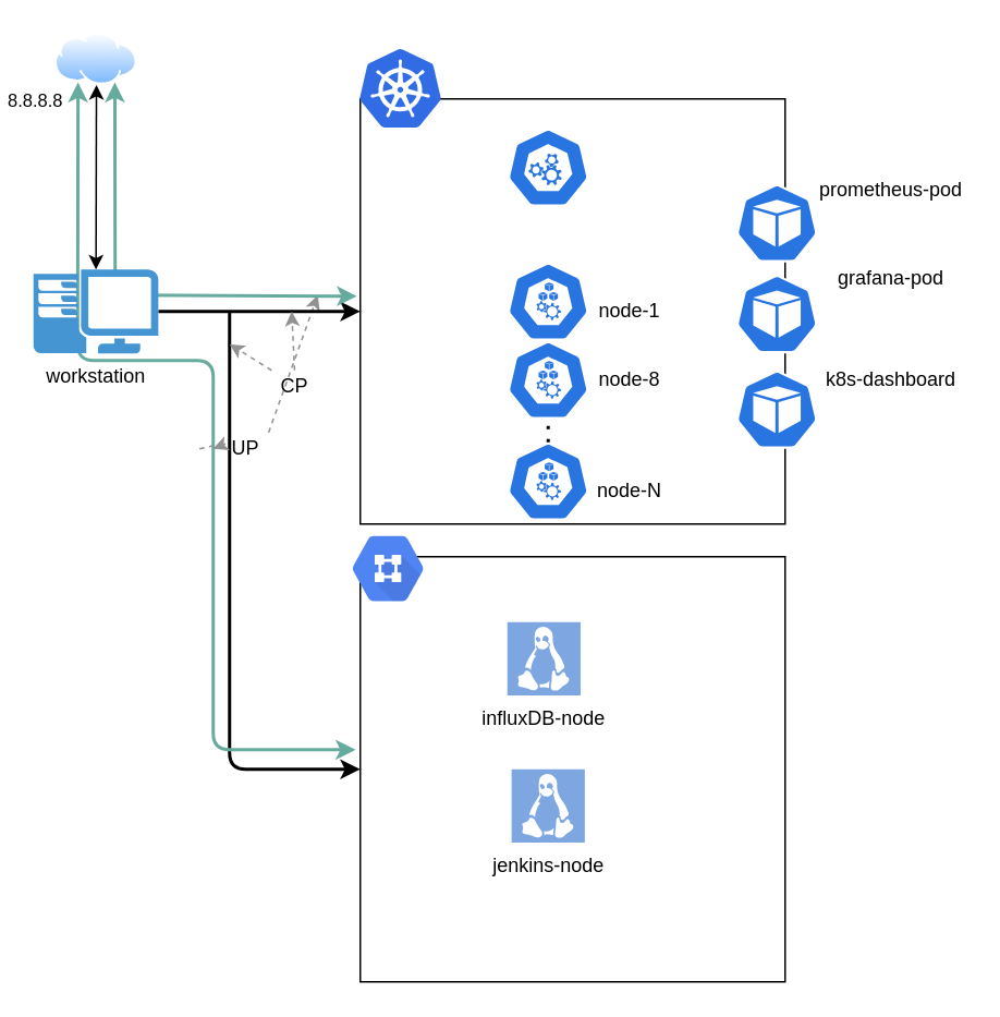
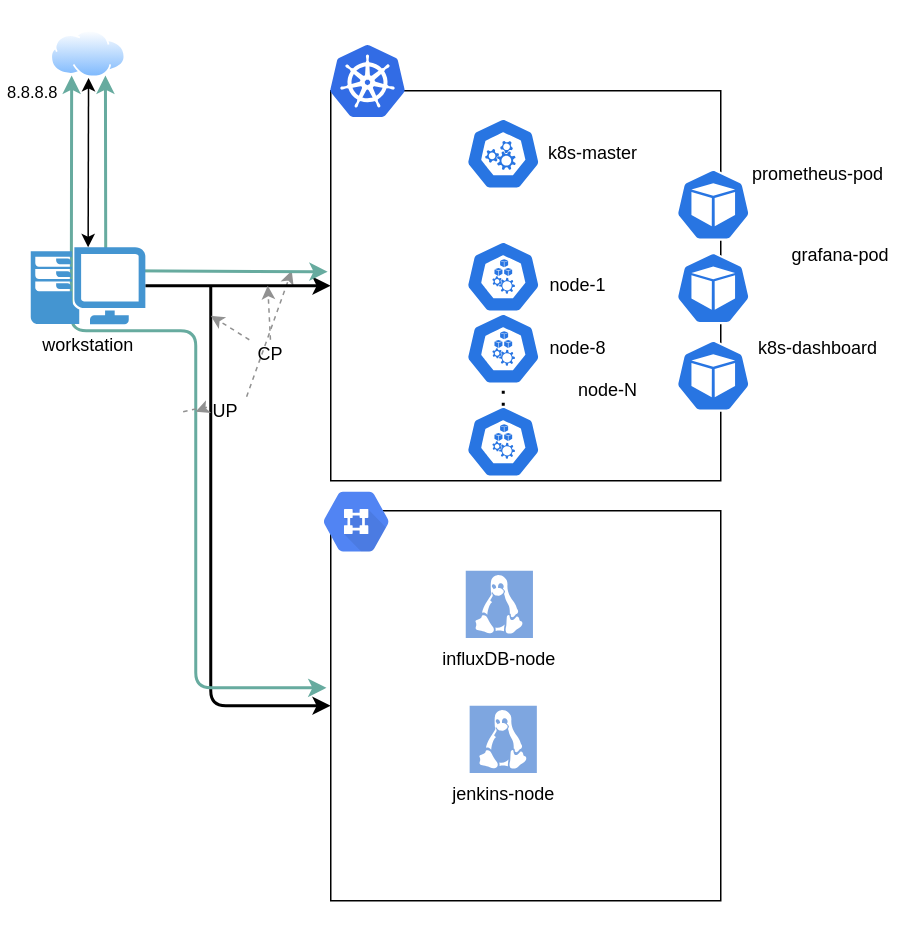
  <mxCell id="0" />
  <mxCell id="1" parent="0" />
  <mxCell id="2" value="" style="endArrow=classic;html=1;strokeWidth=1;dashed=1;jumpSize=3;strokeColor=#919191;exitX=0.75;exitY=0;exitDx=0;exitDy=0;" edge="1" parent="1" source="32"><mxGeometry width="50" height="50" relative="1" as="geometry"><mxPoint x="80" y="284" as="sourcePoint" /><mxPoint x="194" y="180" as="targetPoint" /></mxGeometry></mxCell>
  <mxCell id="3" value="" style="whiteSpace=wrap;html=1;aspect=fixed;" vertex="1" parent="1"><mxGeometry x="220" y="340" width="260" height="260" as="geometry" /></mxCell>
  <mxCell id="4" value="" style="whiteSpace=wrap;html=1;aspect=fixed;" vertex="1" parent="1"><mxGeometry x="220" y="60" width="260" height="260" as="geometry" /></mxCell>
  <mxCell id="5" value="" style="html=1;dashed=0;whitespace=wrap;fillColor=#2875E2;strokeColor=#ffffff;points=[[0.005,0.63,0],[0.1,0.2,0],[0.9,0.2,0],[0.5,0,0],[0.995,0.63,0],[0.72,0.99,0],[0.5,1,0],[0.28,0.99,0]];shape=mxgraph.kubernetes.icon;prIcon=master" vertex="1" parent="1"><mxGeometry x="310" y="78" width="50" height="48" as="geometry" /></mxCell>
  <mxCell id="6" value="" style="html=1;dashed=0;whitespace=wrap;fillColor=#2875E2;strokeColor=#ffffff;points=[[0.005,0.63,0],[0.1,0.2,0],[0.9,0.2,0],[0.5,0,0],[0.995,0.63,0],[0.72,0.99,0],[0.5,1,0],[0.28,0.99,0]];shape=mxgraph.kubernetes.icon;prIcon=node" vertex="1" parent="1"><mxGeometry x="310" y="160" width="50" height="48" as="geometry" /></mxCell>
  <mxCell id="7" value="" style="html=1;dashed=0;whitespace=wrap;fillColor=#2875E2;strokeColor=#ffffff;points=[[0.005,0.63,0],[0.1,0.2,0],[0.9,0.2,0],[0.5,0,0],[0.995,0.63,0],[0.72,0.99,0],[0.5,1,0],[0.28,0.99,0]];shape=mxgraph.kubernetes.icon;prIcon=node" vertex="1" parent="1"><mxGeometry x="310" y="270" width="50" height="48" as="geometry" /></mxCell>
  <mxCell id="8" value="" style="aspect=fixed;html=1;points=[];align=center;image;fontSize=12;image=img/lib/mscae/Kubernetes.svg;" vertex="1" parent="1"><mxGeometry x="220" y="30" width="50" height="48" as="geometry" /></mxCell>
  <mxCell id="9" value="" style="html=1;dashed=0;whitespace=wrap;fillColor=#2875E2;strokeColor=#ffffff;points=[[0.005,0.63,0],[0.1,0.2,0],[0.9,0.2,0],[0.5,0,0],[0.995,0.63,0],[0.72,0.99,0],[0.5,1,0],[0.28,0.99,0]];shape=mxgraph.kubernetes.icon;prIcon=node" vertex="1" parent="1"><mxGeometry x="310" y="208" width="50" height="48" as="geometry" /></mxCell>
  <mxCell id="10" value="" style="endArrow=none;dashed=1;html=1;dashPattern=1 3;strokeWidth=2;entryX=0.5;entryY=1;entryDx=0;entryDy=0;entryPerimeter=0;exitX=0.5;exitY=0;exitDx=0;exitDy=0;exitPerimeter=0;" edge="1" parent="1" source="7" target="9"><mxGeometry width="50" height="50" relative="1" as="geometry"><mxPoint x="240" y="340" as="sourcePoint" /><mxPoint x="290" y="290" as="targetPoint" /></mxGeometry></mxCell>
+ <mxCell id="11" value="k8s-master" style="text;html=1;strokeColor=none;fillColor=none;align=center;verticalAlign=middle;whiteSpace=wrap;rounded=0;" vertex="1" parent="1"><mxGeometry x="360" y="92" width="70" height="20" as="geometry" /></mxCell>
  <mxCell id="12" value="node-1" style="text;html=1;strokeColor=none;fillColor=none;align=center;verticalAlign=middle;whiteSpace=wrap;rounded=0;" vertex="1" parent="1"><mxGeometry x="360" y="180" width="50" height="20" as="geometry" /></mxCell>
  <mxCell id="13" value="node-8" style="text;html=1;strokeColor=none;fillColor=none;align=center;verticalAlign=middle;whiteSpace=wrap;rounded=0;" vertex="1" parent="1"><mxGeometry x="360" y="222" width="50" height="20" as="geometry" /></mxCell>
- <mxCell id="14" value="node-N" style="text;html=1;strokeColor=none;fillColor=none;align=center;verticalAlign=middle;whiteSpace=wrap;rounded=0;" vertex="1" parent="1"><mxGeometry x="360" y="290" width="50" height="20" as="geometry" /></mxCell>
+ <mxCell id="14" value="node-N" style="text;html=1;strokeColor=none;fillColor=none;align=center;verticalAlign=middle;whiteSpace=wrap;rounded=0;" vertex="1" parent="1"><mxGeometry x="380" y="250" width="50" height="20" as="geometry" /></mxCell>
  <mxCell id="15" value="" style="endArrow=classic;html=1;entryX=0;entryY=0.5;entryDx=0;entryDy=0;strokeWidth=2;" edge="1" parent="1" source="31" target="4"><mxGeometry width="50" height="50" relative="1" as="geometry"><mxPoint x="80" y="300" as="sourcePoint" /><mxPoint x="190" y="130" as="targetPoint" /></mxGeometry></mxCell>
  <mxCell id="16" value="influxDB-node" style="shadow=0;dashed=0;html=1;strokeColor=none;labelPosition=center;verticalLabelPosition=bottom;verticalAlign=top;align=center;outlineConnect=0;shape=mxgraph.veeam.linux;fillColor=#7EA6E0;" vertex="1" parent="1"><mxGeometry x="310" y="380" width="44.8" height="44.8" as="geometry" /></mxCell>
  <mxCell id="17" value="jenkins-node" style="shadow=0;dashed=0;html=1;strokeColor=none;labelPosition=center;verticalLabelPosition=bottom;verticalAlign=top;align=center;outlineConnect=0;shape=mxgraph.veeam.linux;fillColor=#7EA6E0;" vertex="1" parent="1"><mxGeometry x="312.6" y="470" width="44.8" height="44.8" as="geometry" /></mxCell>
  <mxCell id="18" value="" style="html=1;dashed=0;whitespace=wrap;fillColor=#2875E2;strokeColor=#ffffff;points=[[0.005,0.63,0],[0.1,0.2,0],[0.9,0.2,0],[0.5,0,0],[0.995,0.63,0],[0.72,0.99,0],[0.5,1,0],[0.28,0.99,0]];shape=mxgraph.kubernetes.icon;prIcon=pod" vertex="1" parent="1"><mxGeometry x="450" y="112" width="50" height="48" as="geometry" /></mxCell>
  <mxCell id="19" value="" style="html=1;dashed=0;whitespace=wrap;fillColor=#2875E2;strokeColor=#ffffff;points=[[0.005,0.63,0],[0.1,0.2,0],[0.9,0.2,0],[0.5,0,0],[0.995,0.63,0],[0.72,0.99,0],[0.5,1,0],[0.28,0.99,0]];shape=mxgraph.kubernetes.icon;prIcon=pod" vertex="1" parent="1"><mxGeometry x="450" y="167.6" width="50" height="48" as="geometry" /></mxCell>
  <mxCell id="20" value="" style="html=1;dashed=0;whitespace=wrap;fillColor=#2875E2;strokeColor=#ffffff;points=[[0.005,0.63,0],[0.1,0.2,0],[0.9,0.2,0],[0.5,0,0],[0.995,0.63,0],[0.72,0.99,0],[0.5,1,0],[0.28,0.99,0]];shape=mxgraph.kubernetes.icon;prIcon=pod" vertex="1" parent="1"><mxGeometry x="450" y="226" width="50" height="48" as="geometry" /></mxCell>
  <mxCell id="21" value="prometheus-pod" style="text;html=1;strokeColor=none;fillColor=none;align=center;verticalAlign=middle;whiteSpace=wrap;rounded=0;" vertex="1" parent="1"><mxGeometry x="500" y="106" width="90" height="20" as="geometry" /></mxCell>
- <mxCell id="22" value="grafana-pod" style="text;html=1;strokeColor=none;fillColor=none;align=center;verticalAlign=middle;whiteSpace=wrap;rounded=0;" vertex="1" parent="1"><mxGeometry x="500" y="160" width="90" height="20" as="geometry" /></mxCell>
+ <mxCell id="22" value="grafana-pod" style="text;html=1;strokeColor=none;fillColor=none;align=center;verticalAlign=middle;whiteSpace=wrap;rounded=0;" vertex="1" parent="1"><mxGeometry x="515" y="160" width="90" height="20" as="geometry" /></mxCell>
  <mxCell id="23" value="k8s-dashboard" style="text;html=1;strokeColor=none;fillColor=none;align=center;verticalAlign=middle;whiteSpace=wrap;rounded=0;" vertex="1" parent="1"><mxGeometry x="500" y="222" width="90" height="20" as="geometry" /></mxCell>
  <mxCell id="24" value="" style="endArrow=classic;html=1;entryX=0;entryY=0.5;entryDx=0;entryDy=0;strokeWidth=2;" edge="1" parent="1" target="3"><mxGeometry width="50" height="50" relative="1" as="geometry"><mxPoint x="140" y="190" as="sourcePoint" /><mxPoint x="140" y="400" as="targetPoint" /><Array as="points"><mxPoint x="140" y="470" /></Array></mxGeometry></mxCell>
  <mxCell id="25" value="" style="aspect=fixed;perimeter=ellipsePerimeter;html=1;align=center;shadow=0;dashed=0;spacingTop=3;image;image=img/lib/active_directory/internet_cloud.svg;fillColor=#7EA6E0;" vertex="1" parent="1"><mxGeometry x="33.53" y="20" width="50" height="31.5" as="geometry" /></mxCell>
  <mxCell id="26" value="" style="html=1;fillColor=#5184F3;strokeColor=none;verticalAlign=top;labelPosition=center;verticalLabelPosition=bottom;align=center;spacingTop=-6;fontSize=11;fontStyle=1;fontColor=#999999;shape=mxgraph.gcp2.hexIcon;prIcon=virtual_private_cloud" vertex="1" parent="1"><mxGeometry x="204" y="318" width="66" height="58.5" as="geometry" /></mxCell>
  <mxCell id="27" value="" style="endArrow=classic;startArrow=classic;html=1;entryX=0.5;entryY=1;entryDx=0;entryDy=0;" edge="1" parent="1" source="31" target="25"><mxGeometry width="50" height="50" relative="1" as="geometry"><mxPoint x="20" y="320" as="sourcePoint" /><mxPoint x="70" y="270" as="targetPoint" /></mxGeometry></mxCell>
  <mxCell id="28" value="" style="endArrow=classic;startArrow=classic;html=1;exitX=0.75;exitY=1;exitDx=0;exitDy=0;entryX=-0.008;entryY=0.464;entryDx=0;entryDy=0;entryPerimeter=0;strokeColor=#67AB9F;strokeWidth=2;" edge="1" parent="1" source="25" target="4"><mxGeometry width="50" height="50" relative="1" as="geometry"><mxPoint x="0" y="360" as="sourcePoint" /><mxPoint x="50" y="310" as="targetPoint" /><Array as="points"><mxPoint x="70" y="180" /></Array></mxGeometry></mxCell>
  <mxCell id="29" value="" style="endArrow=classic;startArrow=classic;html=1;exitX=0.25;exitY=1;exitDx=0;exitDy=0;entryX=-0.011;entryY=0.454;entryDx=0;entryDy=0;entryPerimeter=0;strokeColor=#67AB9F;strokeWidth=2;" edge="1" parent="1" source="25" target="3"><mxGeometry width="50" height="50" relative="1" as="geometry"><mxPoint x="79.821" y="59.695" as="sourcePoint" /><mxPoint x="227.92" y="190.64" as="targetPoint" /><Array as="points"><mxPoint x="47" y="220" /><mxPoint x="130" y="220" /><mxPoint x="130" y="458" /></Array></mxGeometry></mxCell>
  <mxCell id="30" value="8.8.8.8" style="edgeLabel;html=1;align=center;verticalAlign=middle;resizable=0;points=[];" vertex="1" connectable="0" parent="29"><mxGeometry x="-0.962" y="-1" relative="1" as="geometry"><mxPoint x="-25.91" y="-0.53" as="offset" /></mxGeometry></mxCell>
  <mxCell id="31" value="workstation" style="pointerEvents=1;shadow=0;dashed=0;html=1;strokeColor=none;fillColor=#4495D1;labelPosition=center;verticalLabelPosition=bottom;verticalAlign=top;align=center;outlineConnect=0;shape=mxgraph.veeam.2d.workstation;" vertex="1" parent="1"><mxGeometry x="20" y="164.4" width="76.4" height="51.2" as="geometry" /></mxCell>
  <mxCell id="32" value="UP" style="text;html=1;strokeColor=none;fillColor=none;align=center;verticalAlign=middle;whiteSpace=wrap;rounded=0;" vertex="1" parent="1"><mxGeometry x="121.6" y="264" width="56.4" height="20" as="geometry" /></mxCell>
  <mxCell id="33" value="" style="endArrow=classic;html=1;strokeWidth=1;dashed=1;jumpSize=3;strokeColor=#919191;exitX=0;exitY=0.5;exitDx=0;exitDy=0;" edge="1" parent="1" source="32"><mxGeometry width="50" height="50" relative="1" as="geometry"><mxPoint x="40" y="318" as="sourcePoint" /><mxPoint x="130" y="274" as="targetPoint" /><Array as="points"><mxPoint x="140" y="270" /></Array></mxGeometry></mxCell>
  <mxCell id="34" value="" style="endArrow=classic;html=1;strokeWidth=1;dashed=1;jumpSize=3;strokeColor=#919191;exitX=0.5;exitY=0;exitDx=0;exitDy=0;" edge="1" parent="1" source="35"><mxGeometry width="50" height="50" relative="1" as="geometry"><mxPoint x="120" y="144" as="sourcePoint" /><mxPoint x="178" y="190" as="targetPoint" /></mxGeometry></mxCell>
  <mxCell id="35" value="CP" style="text;html=1;strokeColor=none;fillColor=none;align=center;verticalAlign=middle;whiteSpace=wrap;rounded=0;" vertex="1" parent="1"><mxGeometry x="151.6" y="226" width="56.4" height="20" as="geometry" /></mxCell>
  <mxCell id="36" value="" style="endArrow=classic;html=1;strokeWidth=1;dashed=1;jumpSize=3;strokeColor=#919191;exitX=0.25;exitY=0;exitDx=0;exitDy=0;" edge="1" parent="1" source="35"><mxGeometry width="50" height="50" relative="1" as="geometry"><mxPoint x="80" y="178" as="sourcePoint" /><mxPoint x="140" y="210" as="targetPoint" /></mxGeometry></mxCell>
